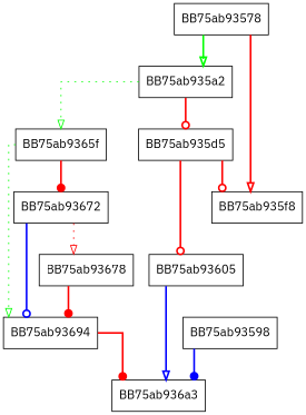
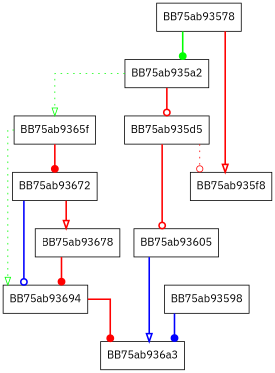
  digraph {
    fontname="IBM Plex Sans"
    splines=ortho
    node [fontname="IBM Plex Sans" shape=box]
    edge [arrowhead=dot color=red fontname="IBM Plex Sans" style=bold]
    BB75ab93578
    BB75ab935a2
    BB75ab935f8
    BB75ab9365f
    BB75ab935d5
    BB75ab93598
    BB75ab936a3
    BB75ab93694
    BB75ab93672
    BB75ab93605
    BB75ab93678
-   BB75ab93578 -> BB75ab935a2 [arrowhead=onormal color=green]
+   BB75ab93578 -> BB75ab935a2 [color=green]
    BB75ab93578 -> BB75ab935f8 [arrowhead=onormal]
    BB75ab935a2 -> BB75ab9365f [arrowhead=onormal color=green style=dotted]
    BB75ab935a2 -> BB75ab935d5 [arrowhead=odot]
    BB75ab9365f -> BB75ab93694 [arrowhead=onormal color=green style=dotted]
    BB75ab9365f -> BB75ab93672
-   BB75ab935d5 -> BB75ab935f8 [arrowhead=odot]
+   BB75ab935d5 -> BB75ab935f8 [arrowhead=odot style=dotted]
    BB75ab935d5 -> BB75ab93605 [arrowhead=odot]
    BB75ab93598 -> BB75ab936a3 [color=blue]
    BB75ab93694 -> BB75ab936a3
    BB75ab93672 -> BB75ab93694 [arrowhead=odot color=blue]
-   BB75ab93672 -> BB75ab93678 [arrowhead=onormal style=dotted]
+   BB75ab93672 -> BB75ab93678 [arrowhead=onormal]
    BB75ab93605 -> BB75ab936a3 [arrowhead=onormal color=blue]
    BB75ab93678 -> BB75ab93694
  }
